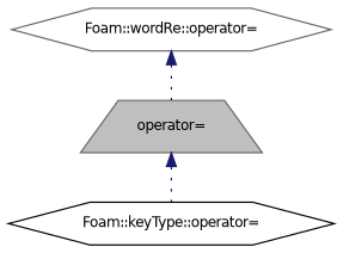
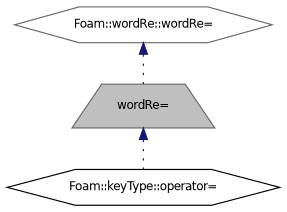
  digraph {
    rankdir=TB
    node [color=gray40 fontname=Helvetica fontsize=10 shape=hexagon]
    edge [color=midnightblue dir=back fontname=Helvetica fontsize=10 labelfontname=Helvetica labelfontsize=10 style=dotted]
-   n1 [fillcolor=grey75 fontcolor=black height=0.2 label="operator=" shape=trapezium style=filled width=0.4]
+   n1 [fillcolor=grey75 fontcolor=black height=0.2 label="wordRe=" shape=trapezium style=filled width=0.4]
    n2 [color=black height=0.2 label="Foam::keyType::operator=" width=0.4]
-   n3 [height=0.2 label="Foam::wordRe::operator=" width=0.4]
+   n3 [height=0.2 label="Foam::wordRe::wordRe=" width=0.4]
    n1 -> n2
    n3 -> n1
  }
